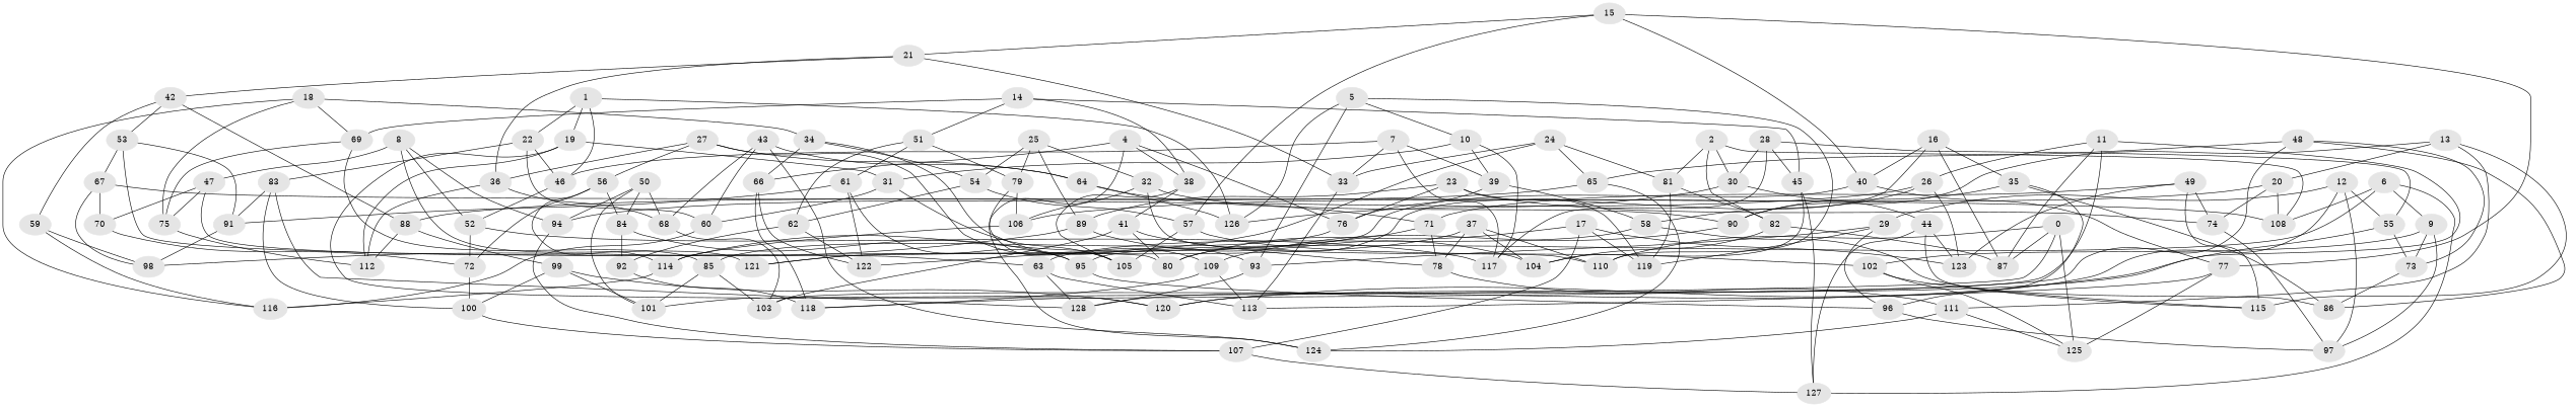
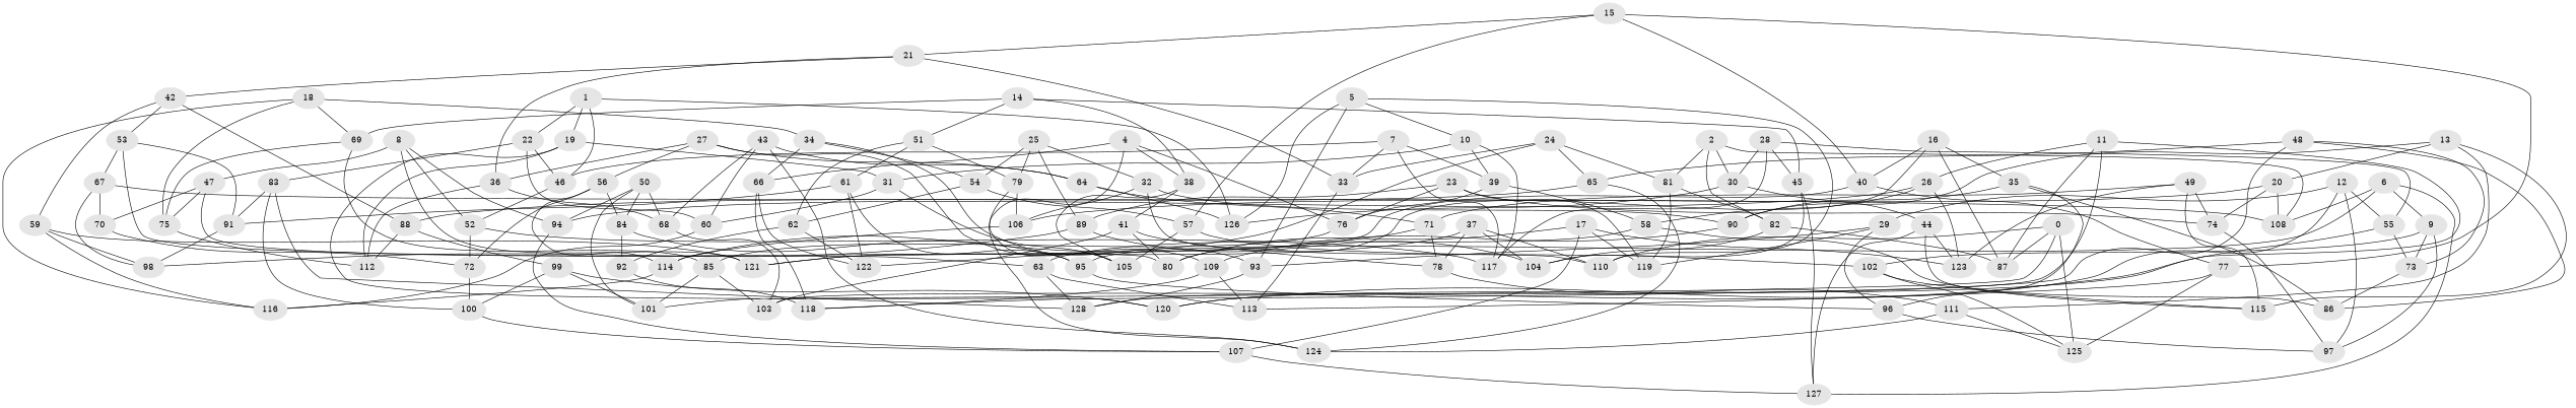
  graph {
    node [color=gray90 style=filled]
    1
    19
    22
    46
    126
    31
    120
    112
    60
    83
    52
    2
    30
    81
    82
    108
    44
    119
    87
    104
    n21 [label=0]
    101
    110
    125
    4
    38
    66
    76
    124
    105
    41
    118
    122
    85
    5
    10
    93
    39
    117
    128
    6
    9
    95
    127
    73
    97
    102
    96
    7
    33
    113
    58
    8
    47
    94
    121
    80
    75
    70
    72
    107
    86
    115
    11
    26
    103
    123
    12
    29
    55
    13
    20
    90
    111
    74
    106
    109
    14
    45
    51
    69
    79
    61
    62
    15
    21
    40
    57
    77
    36
    42
    16
    35
    17
    18
    34
    116
    54
    114
    68
    53
    59
    88
    91
    100
    23
    89
    98
    24
    65
    25
    32
    63
    27
    56
    64
    84
    71
    28
    37
    78
    67
    99
    43
    48
    49
    50
    92
    1 -- 19
    1 -- 22
    1 -- 46
    1 -- 126
    19 -- 31
    19 -- 120
    19 -- 112
    22 -- 46
    22 -- 60
    22 -- 83
    46 -- 52
    31 -- 60
    31 -- 105
    60 -- 116
    83 -- 128
    83 -- 91
    83 -- 100
    52 -- 117
    52 -- 72
    2 -- 30
    2 -- 81
    2 -- 82
    2 -- 108
    30 -- 126
    30 -- 44
    81 -- 82
    81 -- 119
    82 -- 87
    82 -- 104
    44 -- 127
    44 -- 86
    44 -- 123
    n21 -- 87
    n21 -- 101
    n21 -- 110
    n21 -- 125
    4 -- 38
    4 -- 66
    4 -- 76
    4 -- 124
    38 -- 105
    38 -- 41
    66 -- 118
    66 -- 122
    76 -- 85
    41 -- 80
    41 -- 103
    41 -- 78
    85 -- 101
    85 -- 103
    5 -- 126
    5 -- 110
    5 -- 10
    5 -- 93
    10 -- 31
    10 -- 39
    10 -- 117
    93 -- 128
    39 -- 76
    39 -- 58
    6 -- 108
    6 -- 9
    6 -- 95
    6 -- 127
    9 -- 73
    9 -- 97
    9 -- 102
    95 -- 96
    73 -- 86
    102 -- 125
    102 -- 115
    96 -- 97
    7 -- 46
    7 -- 39
    7 -- 117
    7 -- 33
    33 -- 113
    58 -- 115
    58 -- 63
    8 -- 52
    8 -- 47
    8 -- 94
    8 -- 121
    47 -- 80
    47 -- 75
    47 -- 70
    94 -- 107
    75 -- 112
    70 -- 72
    72 -- 100
    107 -- 127
    11 -- 120
    11 -- 87
    11 -- 26
    11 -- 103
    26 -- 58
    26 -- 94
    26 -- 123
    12 -- 128
    12 -- 97
    12 -- 29
    12 -- 55
    29 -- 119
    29 -- 93
    29 -- 96
    55 -- 120
    55 -- 73
    13 -- 115
    13 -- 20
    13 -- 90
    13 -- 111
    20 -- 108
    20 -- 74
    20 -- 106
    90 -- 109
    111 -- 125
    111 -- 124
    74 -- 97
    106 -- 114
    109 -- 118
    109 -- 113
    14 -- 38
    14 -- 45
    14 -- 51
    14 -- 69
    45 -- 104
    45 -- 127
    51 -- 79
    51 -- 61
    51 -- 62
    69 -- 85
    69 -- 75
    79 -- 105
    79 -- 106
    61 -- 122
    61 -- 95
    61 -- 91
    62 -- 122
    62 -- 92
    15 -- 21
    15 -- 40
    15 -- 57
    15 -- 77
    21 -- 33
    21 -- 36
    21 -- 42
    40 -- 121
    40 -- 77
    57 -- 105
    57 -- 102
    77 -- 125
    77 -- 113
    36 -- 112
    36 -- 68
    42 -- 53
    42 -- 59
    42 -- 88
    16 -- 87
    16 -- 80
    16 -- 40
    16 -- 35
    35 -- 96
    35 -- 86
    35 -- 90
    17 -- 119
    17 -- 80
    17 -- 107
    17 -- 123
    18 -- 75
    18 -- 69
    18 -- 34
    18 -- 116
    34 -- 66
    34 -- 93
    34 -- 54
    54 -- 62
    54 -- 57
    114 -- 116
    68 -- 103
    53 -- 91
    53 -- 63
    53 -- 67
+   59 -- 121
    59 -- 116
    59 -- 98
    88 -- 112
    88 -- 99
    91 -- 98
    100 -- 107
    23 -- 119
    23 -- 76
    23 -- 74
    23 -- 89
    89 -- 104
    89 -- 98
    24 -- 81
    24 -- 33
    24 -- 114
    24 -- 65
    65 -- 124
    65 -- 88
    25 -- 79
    25 -- 54
    25 -- 89
    25 -- 32
    32 -- 110
    32 -- 90
    32 -- 106
    63 -- 128
    63 -- 113
    27 -- 109
    27 -- 36
    27 -- 56
    27 -- 64
    56 -- 72
    56 -- 114
    56 -- 84
    64 -- 126
    64 -- 71
    84 -- 95
    84 -- 92
    71 -- 122
    71 -- 78
    28 -- 30
    28 -- 117
    28 -- 55
    28 -- 45
    37 -- 104
    37 -- 110
    37 -- 121
    37 -- 78
    78 -- 111
    67 -- 108
    67 -- 70
    67 -- 98
    99 -- 120
    99 -- 101
    99 -- 100
    43 -- 60
    43 -- 124
    43 -- 68
    43 -- 64
    48 -- 118
    48 -- 73
    48 -- 86
    48 -- 65
    49 -- 115
    49 -- 123
    49 -- 74
    49 -- 71
    50 -- 101
    50 -- 94
    50 -- 68
    50 -- 84
    92 -- 118
  }
